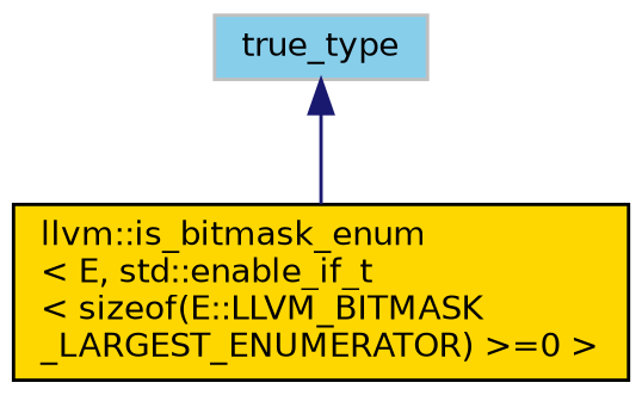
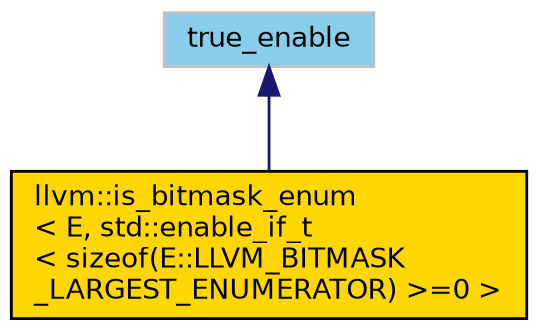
  digraph {
    node [fontname=Helvetica fontsize=10 shape=record style=filled]
    n1 [color=black fillcolor=gold fontcolor=black height=0.2 label="llvm::is_bitmask_enum\l\< E, std::enable_if_t\l\< sizeof(E::LLVM_BITMASK\l_LARGEST_ENUMERATOR) \>=0 \>" width=0.4]
-   n2 [color=grey75 height=0.2 label=true_type width=0.4 fillcolor=skyblue]
+   n2 [color=grey75 height=0.2 label=true_enable width=0.4 fillcolor=skyblue]
    n2 -> n1 [color=midnightblue dir=back fontname=Helvetica fontsize=10 labelfontname=Helvetica labelfontsize=10 style=solid]
  }
